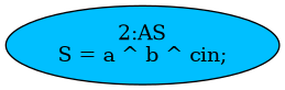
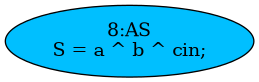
  strict digraph {
-   n1 [ast="<pyverilog.vparser.ast.Assign object at 0x7fdc8ae1e710>" def_var="['S']" fillcolor=deepskyblue label="2:AS\nS = a ^ b ^ cin;" statements="[]" style=filled typ=Assign use_var="['a', 'b', 'cin']"]
+   n1 [ast="<pyverilog.vparser.ast.Assign object at 0x7fdc8ae1e710>" def_var="['S']" fillcolor=deepskyblue label="8:AS\nS = a ^ b ^ cin;" statements="[]" style=filled typ=Assign use_var="['a', 'b', 'cin']"]
  }
